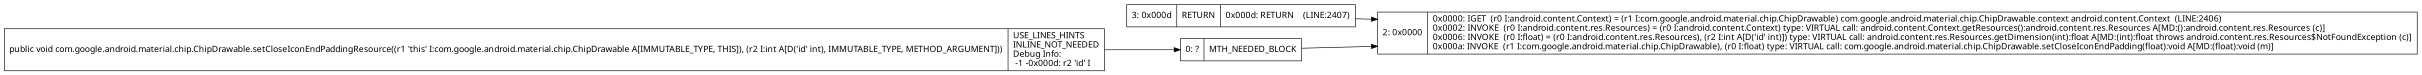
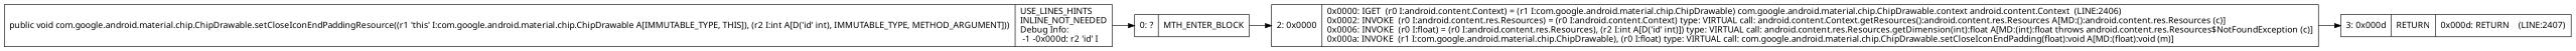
  digraph {
    fontname="Noto Sans"
    rankdir=LR
    node [fontname="Noto Sans" shape=record]
    edge [fontname="Noto Sans"]
-   n1 [label="{0\:\ ?|MTH_NEEDED_BLOCK\l}"]
+   n1 [label="{0\:\ ?|MTH_ENTER_BLOCK\l}"]
    n2 [label="{2\:\ 0x0000|0x0000: IGET  (r0 I:android.content.Context) = (r1 I:com.google.android.material.chip.ChipDrawable) com.google.android.material.chip.ChipDrawable.context android.content.Context  (LINE:2406)\l0x0002: INVOKE  (r0 I:android.content.res.Resources) = (r0 I:android.content.Context) type: VIRTUAL call: android.content.Context.getResources():android.content.res.Resources A[MD:():android.content.res.Resources (c)]\l0x0006: INVOKE  (r0 I:float) = (r0 I:android.content.res.Resources), (r2 I:int A[D('id' int)]) type: VIRTUAL call: android.content.res.Resources.getDimension(int):float A[MD:(int):float throws android.content.res.Resources$NotFoundException (c)]\l0x000a: INVOKE  (r1 I:com.google.android.material.chip.ChipDrawable), (r0 I:float) type: VIRTUAL call: com.google.android.material.chip.ChipDrawable.setCloseIconEndPadding(float):void A[MD:(float):void (m)]\l}"]
    n3 [label="{3\:\ 0x000d|RETURN\l|0x000d: RETURN    (LINE:2407)\l}"]
    n4 [label="{public void com.google.android.material.chip.ChipDrawable.setCloseIconEndPaddingResource((r1 'this' I:com.google.android.material.chip.ChipDrawable A[IMMUTABLE_TYPE, THIS]), (r2 I:int A[D('id' int), IMMUTABLE_TYPE, METHOD_ARGUMENT]))  | USE_LINES_HINTS\lINLINE_NOT_NEEDED\lDebug Info:\l  \-1 \-0x000d: r2 'id' I\l}"]
    n1 -> n2
-   n3 -> n2
+   n2 -> n3
    n4 -> n1
  }
